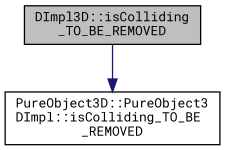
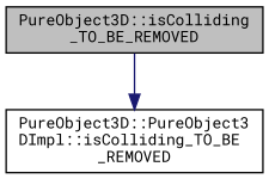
  digraph {
    rankdir=TB
    fontname="Roboto Mono"
    node [color=black fontname="Roboto Mono" fontsize=10 shape=record style=filled]
-   n1 [fillcolor=grey75 fontcolor=black height=0.2 label="DImpl3D::isColliding\l_TO_BE_REMOVED" width=0.4]
+   n1 [fillcolor=grey75 fontcolor=black height=0.2 label="PureObject3D::isColliding\l_TO_BE_REMOVED" width=0.4]
    n2 [fillcolor=white height=0.2 label="PureObject3D::PureObject3\lDImpl::isColliding_TO_BE\l_REMOVED" width=0.4]
    n1 -> n2 [color=midnightblue fontname="Roboto Mono" fontsize=10 labelfontname=Helvetica labelfontsize=10 style=solid]
  }
